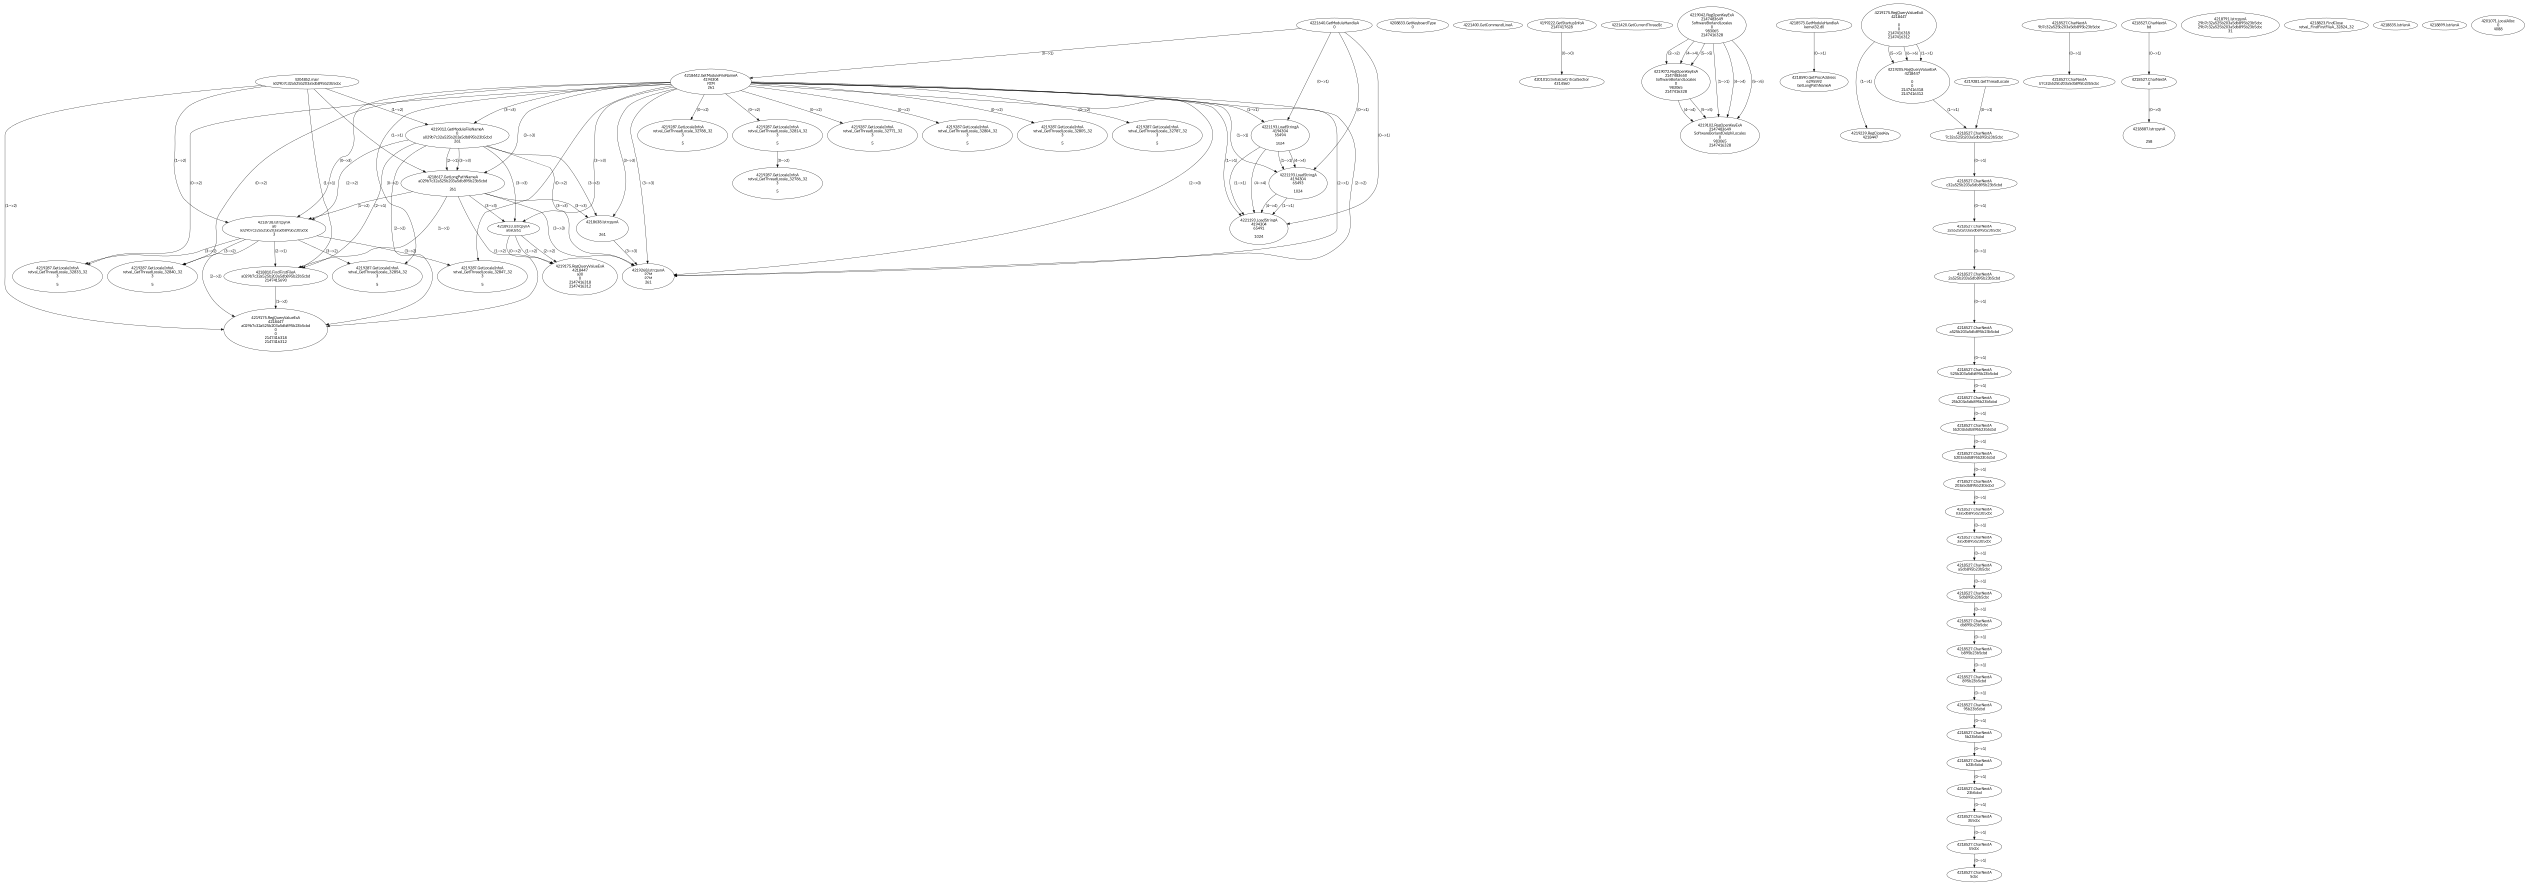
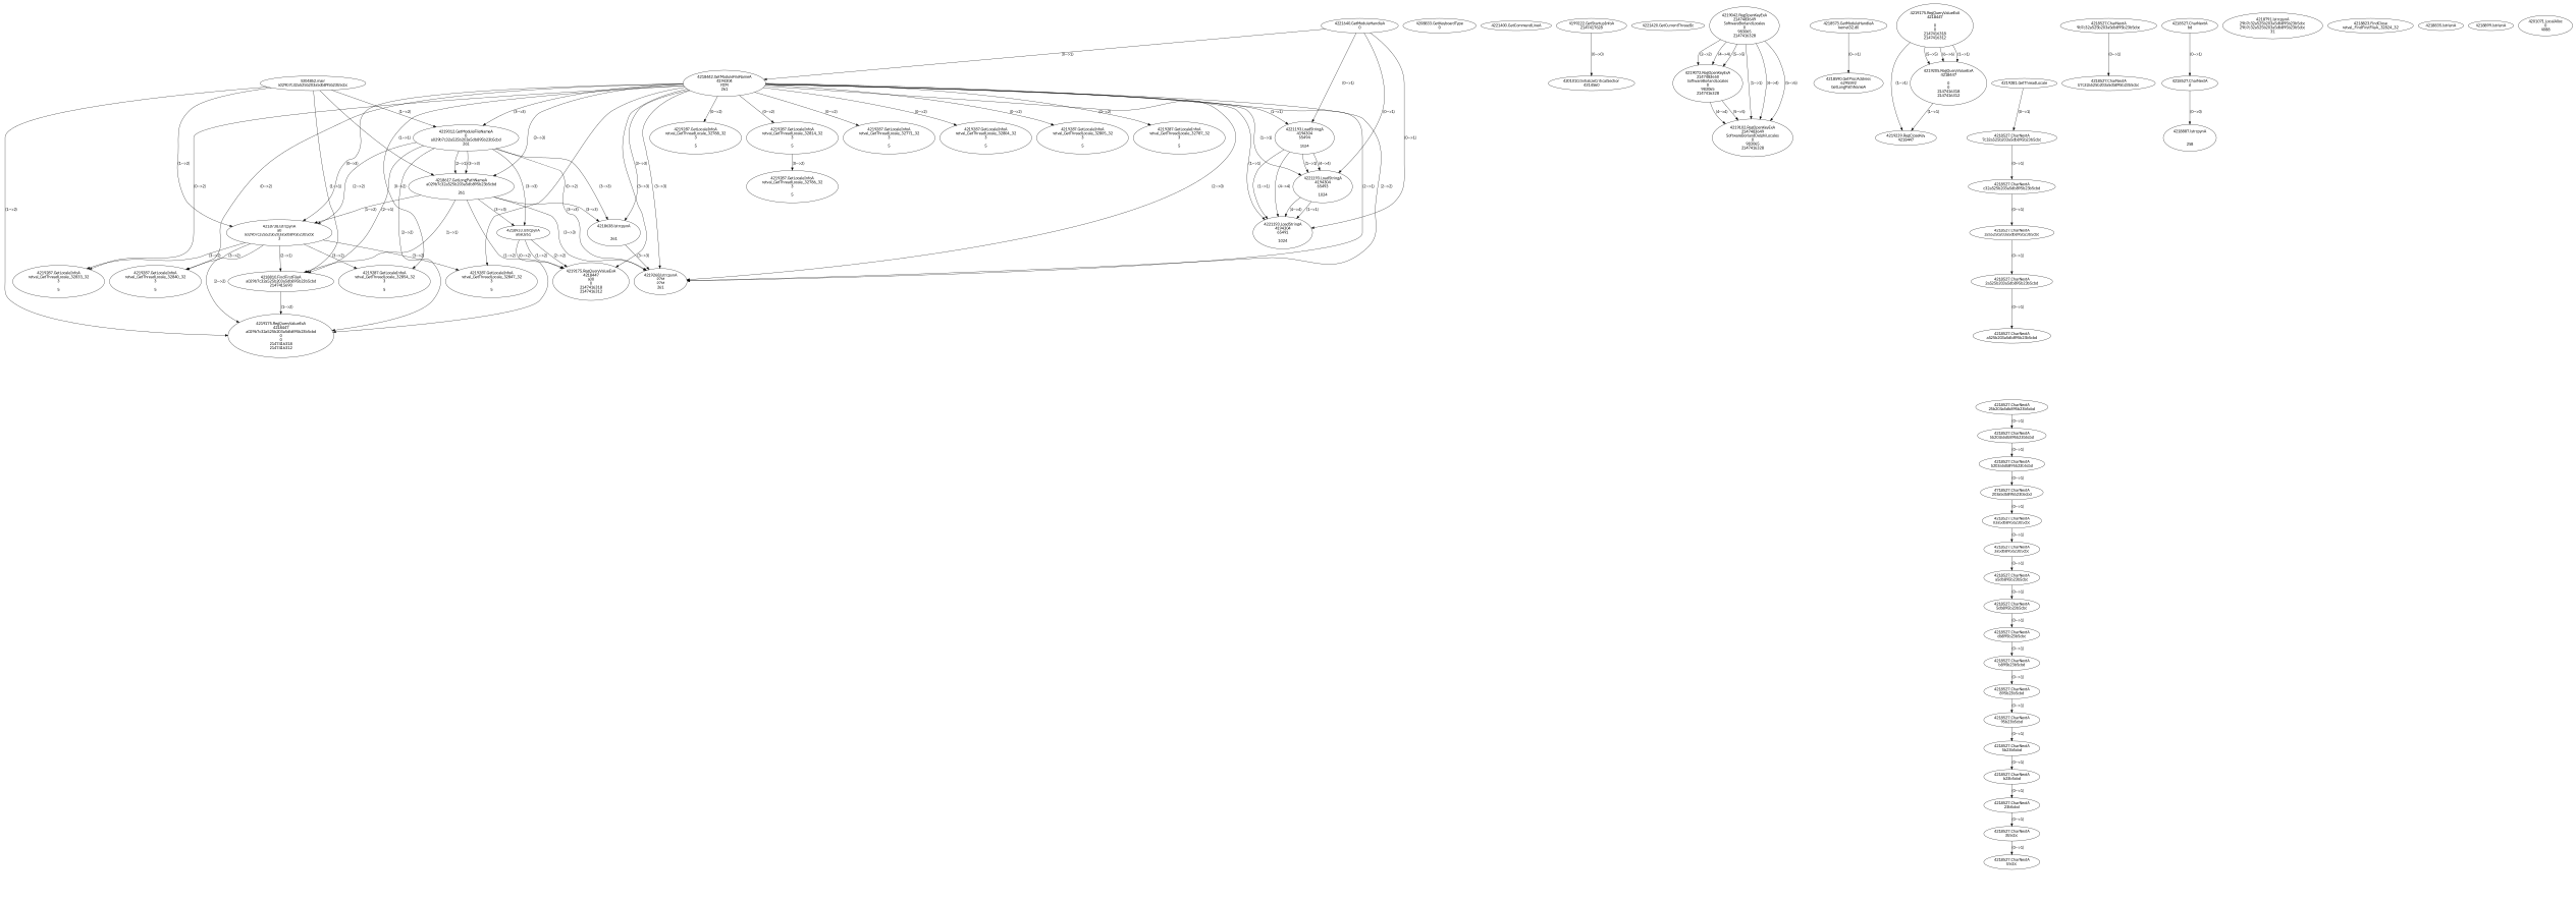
  digraph {
    fontname="IBM Plex Sans"
    node [fontname="IBM Plex Sans"]
    edge [fontname="IBM Plex Sans"]
    n1 [label="4304852.main\na029b7c32a525b203a5db895b23b5cbd"]
    n2 [label="4219012.GetModuleFileNameA\n0\na029b7c32a525b203a5db895b23b5cbd\n261"]
    n3 [label="4218617.GetLongPathNameA\na029b7c32a525b203a5db895b23b5cbd\n\n261"]
    n4 [label="4218738.lstrcpynA\na0\na029b7c32a525b203a5db895b23b5cbd\n3"]
    n5 [label="4218810.FindFirstFileA\na029b7c32a525b203a5db895b23b5cbd\n2147415690"]
    n6 [label="4219175.RegQueryValueExA\n4218447\na029b7c32a525b203a5db895b23b5cbd\n0\n0\n2147416318\n2147416312"]
    n7 [label="4218638.lstrcpynA\n\n\n261"]
    n8 [label="4219268.lstrcpynA\nPZM\nPZM\n261"]
    n9 [label="4218933.lstrcpynA\na0a0261"]
    n10 [label="4219287.GetLocaleInfoA\nretval_GetThreadLocale_32847_32\n3\n\n5"]
    n11 [label="4219287.GetLocaleInfoA\nretval_GetThreadLocale_32840_32\n3\n\n5"]
    n12 [label="4219287.GetLocaleInfoA\nretval_GetThreadLocale_32854_32\n3\n\n5"]
    n13 [label="4219287.GetLocaleInfoA\nretval_GetThreadLocale_32833_32\n3\n\n5"]
    n14 [label="4221640.GetModuleHandleA\n0"]
    n15 [label="4218442.GetModuleFileNameA\n4194304\nPZM\n261"]
    n16 [label="4221193.LoadStringA\n4194304\n65494\n\n1024"]
    n17 [label="4221193.LoadStringA\n4194304\n65493\n\n1024"]
    n18 [label="4221193.LoadStringA\n4194304\n65491\n\n1024"]
    n19 [label="4219287.GetLocaleInfoA\nretval_GetThreadLocale_32788_32\n3\n\n5"]
    n20 [label="4219287.GetLocaleInfoA\nretval_GetThreadLocale_32814_32\n3\n\n5"]
    n21 [label="4219287.GetLocaleInfoA\nretval_GetThreadLocale_32771_32\n3\n\n5"]
    n22 [label="4219287.GetLocaleInfoA\nretval_GetThreadLocale_32804_32\n3\n\n5"]
    n23 [label="4219287.GetLocaleInfoA\nretval_GetThreadLocale_32805_32\n3\n\n5"]
    n24 [label="4219287.GetLocaleInfoA\nretval_GetThreadLocale_32787_32\n3\n\n5"]
    n25 [label="4208833.GetKeyboardType\n0"]
    n26 [label="4221400.GetCommandLineA\n"]
    n27 [label="4199222.GetStartupInfoA\n2147417628"]
    n28 [label="4201010.InitializeCriticalSection\n4314560"]
    n29 [label="4221420.GetCurrentThreadId\n"]
    n30 [label="4219287.GetLocaleInfoA\nretval_GetThreadLocale_32786_32\n3\n\n5"]
    n31 [label="4219175.RegQueryValueExA\n4218447\na00\n0\n2147416318\n2147416312"]
    n32 [label="4219042.RegOpenKeyExA\n2147483649\nSoftware\Borland\Locales\n0\n983065\n2147416328"]
    n33 [label="4219072.RegOpenKeyExA\n2147483650\nSoftware\Borland\Locales\n0\n983065\n2147416328"]
    n34 [label="4219102.RegOpenKeyExA\n2147483649\nSoftware\Borland\Delphi\Locales\n0\n983065\n2147416328"]
    n35 [label="4218573.GetModuleHandleA\nkernel32.dll"]
    n36 [label="4218590.GetProcAddress\n6295592\nGetLongPathNameA"]
    n37 [label="4219175.RegQueryValueExA\n4218447\n\n0\n0\n2147416318\n2147416312"]
    n38 [label="4219205.RegQueryValueExA\n4218447\n\n0\n0\n2147416318\n2147416312"]
    n39 [label="4219239.RegCloseKey\n4218447"]
    n40 [label="4219281.GetThreadLocale\n"]
    n41 [label="4218527.CharNextA\n7c32a525b203a5db895b23b5cbd"]
    n42 [label="4218527.CharNextA\n9b7c32a525b203a5db895b23b5cbd"]
    n43 [label="4218527.CharNextA\nb7c32a525b203a5db895b23b5cbd"]
    n44 [label="4218527.CharNextA\nc32a525b203a5db895b23b5cbd"]
    n45 [label="4218527.CharNextA\n32a525b203a5db895b23b5cbd"]
    n46 [label="4218527.CharNextA\n2a525b203a5db895b23b5cbd"]
    n47 [label="4218527.CharNextA\na525b203a5db895b23b5cbd"]
-   n48 [label="4218527.CharNextA\n525b203a5db895b23b5cbd"]
    n49 [label="4218527.CharNextA\n25b203a5db895b23b5cbd"]
    n50 [label="4218527.CharNextA\n5b203a5db895b23b5cbd"]
    n51 [label="4218527.CharNextA\nb203a5db895b23b5cbd"]
    n52 [label="4718527.CharNextA\n203a5db895b23b5cbd"]
    n53 [label="4218527.CharNextA\n03a5db895b23b5cbd"]
    n54 [label="4218527.CharNextA\n3a5db895b23b5cbd"]
    n55 [label="4218527.CharNextA\na5db895b23b5cbd"]
    n56 [label="4218527.CharNextA\n5db895b23b5cbd"]
    n57 [label="4218527.CharNextA\ndb895b23b5cbd"]
    n58 [label="4218527.CharNextA\nb895b23b5cbd"]
    n59 [label="4218527.CharNextA\n895b23b5cbd"]
    n60 [label="4218527.CharNextA\n95b23b5cbd"]
    n61 [label="4218527.CharNextA\n5b23b5cbd"]
    n62 [label="4218527.CharNextA\nb23b5cbd"]
    n63 [label="4218527.CharNextA\n23b5cbd"]
    n64 [label="4218527.CharNextA\n3b5cbd"]
    n65 [label="4218527.CharNextA\nb5cbd"]
-   n66 [label="4218527.CharNextA\n5cbd"]
    n67 [label="4218527.CharNextA\nbd"]
    n68 [label="4218527.CharNextA\nd"]
    n69 [label="4218887.lstrcpynA\n\n\n258"]
    n70 [label="4218791.lstrcpynA\n29b7c32a525b203a5db895b23b5cbd\n29b7c32a525b203a5db895b23b5cbd\n31"]
    n71 [label="4218823.FindClose\nretval_FindFirstFileA_32824_32"]
    n72 [label="4218835.lstrlenA\n"]
    n73 [label="4218899.lstrlenA\n"]
    n74 [label="4201071.LocalAlloc\n0\n4088"]
    n1 -> n2 [label="(1-->2)"]
    n1 -> n3 [label="(1-->1)"]
    n1 -> n4 [label="(1-->2)"]
    n1 -> n5 [label="(1-->1)"]
    n1 -> n6 [label="(1-->2)"]
    n2 -> n3 [label="(2-->1)"]
    n2 -> n3 [label="(3-->3)"]
    n2 -> n4 [label="(2-->2)"]
    n2 -> n5 [label="(2-->1)"]
    n2 -> n6 [label="(2-->2)"]
    n2 -> n7 [label="(3-->3)"]
    n2 -> n8 [label="(3-->3)"]
    n2 -> n9 [label="(3-->3)"]
    n3 -> n4 [label="(1-->2)"]
    n3 -> n5 [label="(1-->1)"]
    n3 -> n6 [label="(1-->2)"]
    n3 -> n7 [label="(3-->3)"]
    n3 -> n8 [label="(3-->3)"]
    n3 -> n9 [label="(3-->3)"]
    n4 -> n5 [label="(2-->1)"]
    n4 -> n6 [label="(2-->2)"]
    n4 -> n10 [label="(3-->2)"]
    n4 -> n11 [label="(3-->2)"]
    n4 -> n12 [label="(3-->2)"]
    n4 -> n13 [label="(3-->2)"]
    n5 -> n6 [label="(1-->2)"]
    n7 -> n8 [label="(3-->3)"]
    n9 -> n31 [label="(1-->2)"]
    n9 -> n31 [label="(2-->2)"]
    n9 -> n31 [label="(0-->2)"]
    n14 -> n15 [label="(0-->1)"]
    n14 -> n16 [label="(0-->1)"]
    n14 -> n17 [label="(0-->1)"]
    n14 -> n18 [label="(0-->1)"]
    n15 -> n2 [label="(3-->3)"]
    n15 -> n3 [label="(3-->3)"]
    n15 -> n4 [label="(0-->3)"]
    n15 -> n7 [label="(3-->3)"]
    n15 -> n8 [label="(2-->1)"]
    n15 -> n8 [label="(2-->2)"]
    n15 -> n8 [label="(3-->3)"]
    n15 -> n8 [label="(2-->0)"]
-   n15 -> n9 [label="(3-->3)"]
+   n15 -> n31 [label="(3-->3)"]
    n15 -> n10 [label="(0-->2)"]
    n15 -> n11 [label="(0-->2)"]
    n15 -> n12 [label="(0-->2)"]
    n15 -> n13 [label="(0-->2)"]
    n15 -> n16 [label="(1-->1)"]
    n15 -> n17 [label="(1-->1)"]
    n15 -> n18 [label="(1-->1)"]
    n15 -> n19 [label="(0-->2)"]
    n15 -> n20 [label="(0-->2)"]
    n15 -> n21 [label="(0-->2)"]
    n15 -> n22 [label="(0-->2)"]
    n15 -> n23 [label="(0-->2)"]
    n15 -> n24 [label="(0-->2)"]
    n16 -> n17 [label="(1-->1)"]
    n16 -> n17 [label="(4-->4)"]
    n16 -> n18 [label="(1-->1)"]
    n16 -> n18 [label="(4-->4)"]
    n17 -> n18 [label="(1-->1)"]
    n17 -> n18 [label="(4-->4)"]
    n20 -> n30 [label="(0-->2)"]
    n27 -> n28 [label="(0-->0)"]
    n32 -> n33 [label="(2-->2)"]
    n32 -> n33 [label="(4-->4)"]
    n32 -> n33 [label="(5-->5)"]
    n32 -> n34 [label="(1-->1)"]
    n32 -> n34 [label="(4-->4)"]
    n32 -> n34 [label="(5-->5)"]
    n33 -> n34 [label="(4-->4)"]
    n33 -> n34 [label="(5-->5)"]
    n35 -> n36 [label="(0-->1)"]
    n37 -> n38 [label="(1-->1)"]
    n37 -> n38 [label="(5-->5)"]
    n37 -> n38 [label="(6-->6)"]
    n37 -> n39 [label="(1-->1)"]
-   n38 -> n41 [label="(1-->1)"]
+   n38 -> n39 [label="(1-->1)"]
    n40 -> n41 [label="(0-->1)"]
    n41 -> n44 [label="(0-->1)"]
    n42 -> n43 [label="(0-->1)"]
    n44 -> n45 [label="(0-->1)"]
    n45 -> n46 [label="(0-->1)"]
    n46 -> n47 [label="(0-->1)"]
-   n47 -> n48 [label="(0-->1)"]
-   n48 -> n49 [label="(0-->1)"]
    n49 -> n50 [label="(0-->1)"]
    n50 -> n51 [label="(0-->1)"]
    n51 -> n52 [label="(0-->1)"]
    n52 -> n53 [label="(0-->1)"]
    n53 -> n54 [label="(0-->1)"]
    n54 -> n55 [label="(0-->1)"]
    n55 -> n56 [label="(0-->1)"]
    n56 -> n57 [label="(0-->1)"]
    n57 -> n58 [label="(0-->1)"]
    n58 -> n59 [label="(0-->1)"]
    n59 -> n60 [label="(0-->1)"]
    n60 -> n61 [label="(0-->1)"]
    n61 -> n62 [label="(0-->1)"]
    n62 -> n63 [label="(0-->1)"]
    n63 -> n64 [label="(0-->1)"]
    n64 -> n65 [label="(0-->1)"]
-   n65 -> n66 [label="(0-->1)"]
    n67 -> n68 [label="(0-->1)"]
    n68 -> n69 [label="(0-->0)"]
  }
